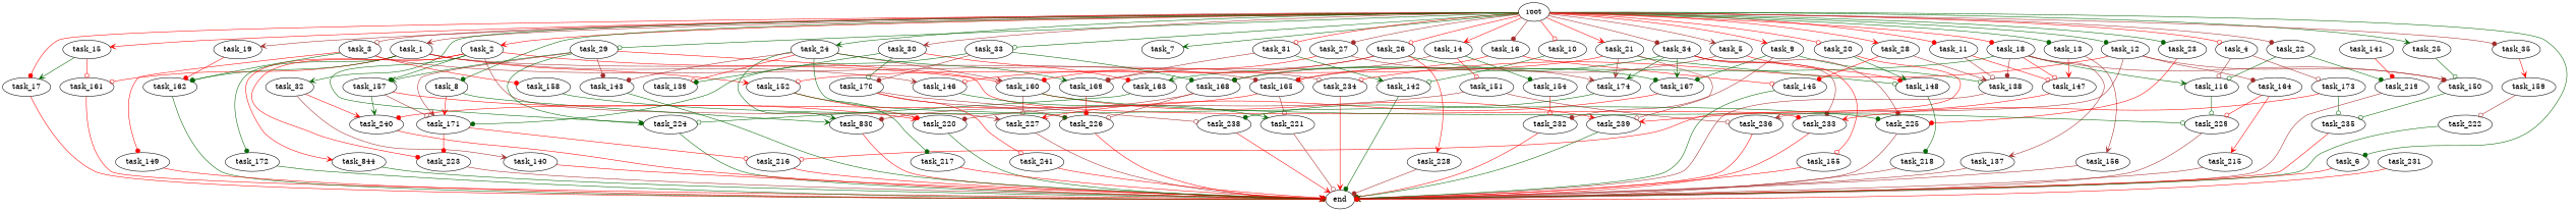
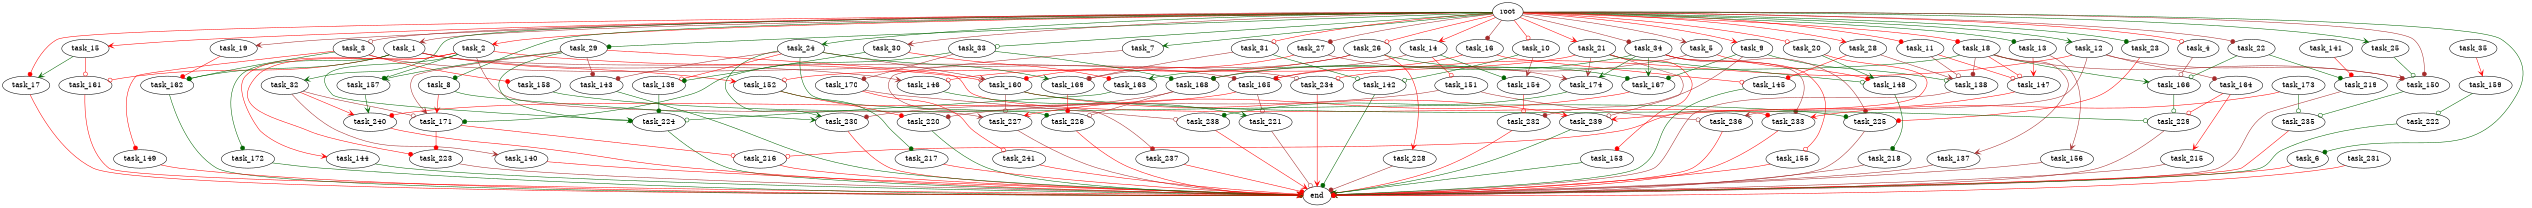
  digraph {
    fontname="DejaVu Serif"
    node [fontname="DejaVu Serif"]
    edge [arrowhead=dot color=red fontname="DejaVu Serif"]
    root
    task_1
    task_2
    task_3
    task_4
    task_5
    task_6
    task_7
    task_8
    task_9
    task_10
    task_11
    task_12
    task_13
    task_14
    task_15
    task_16
    task_17
    task_18
    task_19
    task_20
    task_21
    task_22
    task_23
    task_24
    task_25
    task_26
    task_27
    task_28
    task_29
    task_30
    task_31
    task_32
    task_33
    task_34
    task_35
    task_146
    task_152
    task_161
    task_162
    task_165
    task_172
-   task_144 [label=task_844]
+   task_144
    task_157
    task_160
    task_223
    task_224
    task_227
    task_149
    task_158
    task_234
-   task_166 [label=task_116]
+   task_166
    task_173
    task_148
    end
+   task_237
    task_171
-   task_230 [label=task_830]
+   task_230
    task_138
    task_167
    task_232
    task_142
    task_154
    task_147
    task_150
    task_164
    task_236
    task_156
    task_151
    task_168
    task_145
    task_137
    task_163
    task_216
+   task_153
    task_174
    task_239
    task_219
    task_225
    task_139
    task_143
    task_169
    task_226
    task_228
    task_233
    task_170
    task_140
    task_240
    task_155
    task_159
    task_221
    task_220
    task_217
    task_229
    task_235
    task_218
    task_215
    task_141
    task_238
    task_241
    task_222
    task_231
    root -> task_1 [arrowhead=vee color=brown]
    root -> task_2 [arrowhead=vee]
    root -> task_3 [arrowhead=odot color=brown]
    root -> task_4 [arrowhead=odot]
    root -> task_5 [arrowhead=vee color=brown]
    root -> task_6 [color=darkgreen]
    root -> task_7 [arrowhead=vee color=darkgreen]
    root -> task_8 [color=darkgreen]
    root -> task_9 [arrowhead=vee]
    root -> task_10 [arrowhead=odot]
    root -> task_11
-   root -> task_12 [color=darkgreen]
+   root -> task_12 [arrowhead=vee color=darkgreen]
    root -> task_13 [color=darkgreen]
    root -> task_14 [arrowhead=vee]
    root -> task_15 [arrowhead=vee]
    root -> task_16 [color=brown]
    root -> task_17
    root -> task_18
    root -> task_19 [arrowhead=vee color=brown]
    root -> task_20 [arrowhead=odot]
    root -> task_21 [arrowhead=vee]
    root -> task_22 [color=brown]
    root -> task_23 [color=darkgreen]
    root -> task_24 [arrowhead=vee color=darkgreen]
    root -> task_25 [arrowhead=vee color=darkgreen]
    root -> task_26 [arrowhead=odot]
    root -> task_27 [color=brown]
    root -> task_28 [arrowhead=vee]
-   root -> task_29 [arrowhead=odot color=darkgreen]
+   root -> task_29 [color=darkgreen]
    root -> task_30 [arrowhead=vee color=brown]
    root -> task_31 [arrowhead=odot]
    root -> task_32 [arrowhead=vee color=darkgreen]
    root -> task_33 [arrowhead=odot color=darkgreen]
    root -> task_34 [color=brown]
-   root -> task_35 [color=brown]
+   root -> task_150 [color=brown]
    task_1 -> task_146 [arrowhead=vee color=brown]
    task_1 -> task_152 [arrowhead=vee]
    task_1 -> task_161 [arrowhead=odot]
    task_1 -> task_162 [color=darkgreen]
    task_1 -> task_165 [color=brown]
    task_1 -> task_172 [color=darkgreen]
    task_2 -> task_144 [arrowhead=vee]
    task_2 -> task_157 [color=darkgreen]
    task_2 -> task_160 [arrowhead=odot]
    task_2 -> task_223
    task_2 -> task_224 [arrowhead=vee color=darkgreen]
    task_2 -> task_227 [arrowhead=vee color=brown]
    task_3 -> task_162 [color=darkgreen]
    task_3 -> task_149
    task_3 -> task_158
    task_3 -> task_234 [arrowhead=odot color=brown]
    task_4 -> task_166 [arrowhead=odot color=brown]
-   task_4 -> task_173 [arrowhead=odot color=brown]
    task_5 -> task_165 [color=brown]
    task_5 -> task_148
    task_6 -> end [arrowhead=vee]
+   task_7 -> task_237 [color=brown]
    task_8 -> task_171 [arrowhead=vee]
    task_8 -> task_230 [arrowhead=vee color=darkgreen]
    task_9 -> task_138 [arrowhead=odot color=darkgreen]
    task_9 -> task_167 [color=darkgreen]
    task_9 -> task_232 [color=brown]
    task_10 -> task_142 [arrowhead=odot color=darkgreen]
+   task_10 -> task_154 [arrowhead=vee color=brown]
    task_11 -> task_138 [arrowhead=odot color=brown]
    task_11 -> task_147 [arrowhead=odot]
    task_12 -> task_234 [arrowhead=odot]
    task_12 -> task_150 [arrowhead=vee color=brown]
    task_12 -> task_164 [color=brown]
    task_12 -> task_236 [arrowhead=vee color=brown]
    task_13 -> task_147 [arrowhead=vee]
    task_13 -> task_156 [arrowhead=vee color=brown]
    task_14 -> task_154 [color=darkgreen]
    task_14 -> task_151 [arrowhead=odot]
    task_14 -> task_168 [color=brown]
    task_15 -> task_17 [arrowhead=vee color=darkgreen]
    task_15 -> task_161 [arrowhead=odot]
    task_16 -> task_165 [arrowhead=vee]
    task_16 -> task_145 [arrowhead=odot]
    task_17 -> end
    task_18 -> task_166 [arrowhead=vee color=darkgreen]
    task_18 -> task_138 [color=brown]
    task_18 -> task_147 [arrowhead=odot]
    task_18 -> task_150 [color=brown]
    task_18 -> task_137 [arrowhead=vee color=brown]
    task_18 -> task_163 [arrowhead=vee color=darkgreen]
    task_19 -> task_162
    task_20 -> task_148 [arrowhead=vee color=darkgreen]
    task_20 -> task_216 [arrowhead=odot]
    task_21 -> task_152 [arrowhead=odot]
    task_21 -> task_148 [arrowhead=odot color=darkgreen]
+   task_21 -> task_153
    task_21 -> task_174 [arrowhead=vee color=brown]
    task_21 -> task_239 [arrowhead=odot color=brown]
    task_22 -> task_166 [arrowhead=odot color=darkgreen]
    task_22 -> task_219 [color=darkgreen]
    task_23 -> task_225
    task_24 -> task_160 [arrowhead=vee color=brown]
    task_24 -> task_230 [arrowhead=vee color=darkgreen]
    task_24 -> task_139 [arrowhead=odot]
    task_24 -> task_143 [color=brown]
    task_24 -> task_169 [arrowhead=vee color=darkgreen]
    task_24 -> task_226 [color=darkgreen]
    task_25 -> task_150 [arrowhead=odot color=darkgreen]
    task_26 -> task_146 [arrowhead=odot]
    task_26 -> task_167 [color=darkgreen]
    task_26 -> task_169 [arrowhead=odot color=brown]
    task_26 -> task_228 [arrowhead=vee]
    task_27 -> task_160
    task_27 -> task_174 [arrowhead=vee color=brown]
    task_28 -> task_138 [arrowhead=vee color=brown]
    task_28 -> task_145
    task_29 -> task_157 [arrowhead=vee color=darkgreen]
    task_29 -> task_224 [color=darkgreen]
    task_29 -> task_171 [arrowhead=vee color=brown]
    task_29 -> task_143 [color=brown]
    task_29 -> task_233
    task_30 -> task_163
    task_30 -> task_139 [color=darkgreen]
-   task_30 -> task_170 [arrowhead=odot color=darkgreen]
-   task_31 -> task_142 [arrowhead=vee color=darkgreen]
+   task_31 -> task_142 [arrowhead=odot color=darkgreen]
    task_31 -> task_169 [color=brown]
-   task_157 -> task_171 [arrowhead=odot color=brown]
+   task_32 -> task_171 [arrowhead=odot color=brown]
    task_32 -> task_140 [arrowhead=vee color=brown]
    task_32 -> task_240 [arrowhead=vee]
    task_33 -> task_171 [color=darkgreen]
    task_33 -> task_168 [color=darkgreen]
    task_33 -> task_170 [color=brown]
    task_34 -> task_167 [arrowhead=vee color=darkgreen]
    task_34 -> task_168 [color=darkgreen]
    task_34 -> task_174 [arrowhead=vee color=darkgreen]
    task_34 -> task_225 [color=brown]
    task_34 -> task_233 [color=brown]
    task_34 -> task_155 [arrowhead=odot]
    task_35 -> task_159 [arrowhead=vee]
    task_146 -> task_221 [arrowhead=vee color=darkgreen]
    task_152 -> task_220
    task_152 -> task_217 [color=darkgreen]
    task_161 -> end
    task_162 -> end [arrowhead=odot color=darkgreen]
    task_165 -> task_240
    task_165 -> task_221 [arrowhead=odot color=brown]
    task_172 -> end [color=darkgreen]
    task_144 -> end [arrowhead=odot color=darkgreen]
    task_157 -> task_240 [arrowhead=vee color=darkgreen]
-   task_157 -> task_220 [arrowhead=vee]
    task_160 -> task_227 [arrowhead=odot color=brown]
    task_160 -> task_239 [arrowhead=vee]
    task_160 -> task_229 [arrowhead=odot color=darkgreen]
    task_223 -> end [color=brown]
    task_224 -> end [arrowhead=vee color=darkgreen]
    task_227 -> end [color=brown]
    task_149 -> end
    task_158 -> task_225 [color=darkgreen]
    task_234 -> end [arrowhead=vee]
    task_166 -> task_229 [arrowhead=odot color=darkgreen]
    task_173 -> task_233 [arrowhead=vee]
    task_173 -> task_235 [arrowhead=odot color=darkgreen]
    task_148 -> task_218 [color=darkgreen]
+   task_237 -> end
    task_171 -> task_223
    task_171 -> task_216 [arrowhead=odot]
    task_230 -> end [arrowhead=vee]
    task_138 -> end [arrowhead=odot color=brown]
    task_167 -> task_227 [arrowhead=vee]
    task_232 -> end
    task_142 -> end [color=darkgreen]
    task_154 -> task_232 [arrowhead=odot]
    task_147 -> task_239 [arrowhead=vee]
    task_150 -> task_235 [arrowhead=odot color=darkgreen]
    task_164 -> task_229 [arrowhead=odot]
    task_164 -> task_215 [arrowhead=vee]
    task_236 -> end [arrowhead=odot]
    task_156 -> end [arrowhead=odot color=brown]
    task_151 -> task_236 [arrowhead=odot color=brown]
    task_151 -> task_220 [color=brown]
    task_168 -> task_230 [color=brown]
    task_168 -> task_226 [arrowhead=odot color=brown]
    task_145 -> end [arrowhead=odot color=darkgreen]
    task_137 -> end [arrowhead=vee color=brown]
    task_163 -> task_224 [arrowhead=odot color=darkgreen]
    task_216 -> end
+   task_153 -> end [arrowhead=vee color=darkgreen]
    task_174 -> task_238 [color=darkgreen]
    task_239 -> end [color=darkgreen]
    task_219 -> end [arrowhead=odot color=brown]
    task_225 -> end [arrowhead=vee color=brown]
+   task_139 -> task_224 [color=darkgreen]
    task_143 -> end [arrowhead=vee color=darkgreen]
    task_169 -> task_226
    task_226 -> end [arrowhead=vee]
    task_228 -> end [color=brown]
    task_233 -> end [arrowhead=odot]
-   task_170 -> task_226 [arrowhead=odot color=brown]
    task_170 -> task_238 [arrowhead=odot color=brown]
    task_170 -> task_241 [arrowhead=odot]
    task_140 -> end
    task_240 -> end [arrowhead=vee]
    task_155 -> end [arrowhead=odot]
-   task_159 -> task_222 [arrowhead=odot color=brown]
+   task_159 -> task_222 [arrowhead=odot color=darkgreen]
    task_221 -> end [arrowhead=odot color=brown]
    task_220 -> end [color=darkgreen]
    task_217 -> end [arrowhead=odot]
    task_229 -> end [color=brown]
    task_235 -> end
    task_218 -> end [color=brown]
    task_215 -> end [arrowhead=odot color=brown]
    task_141 -> task_219
    task_238 -> end [arrowhead=vee]
    task_241 -> end [arrowhead=vee]
    task_222 -> end [arrowhead=vee color=darkgreen]
    task_231 -> end
  }
